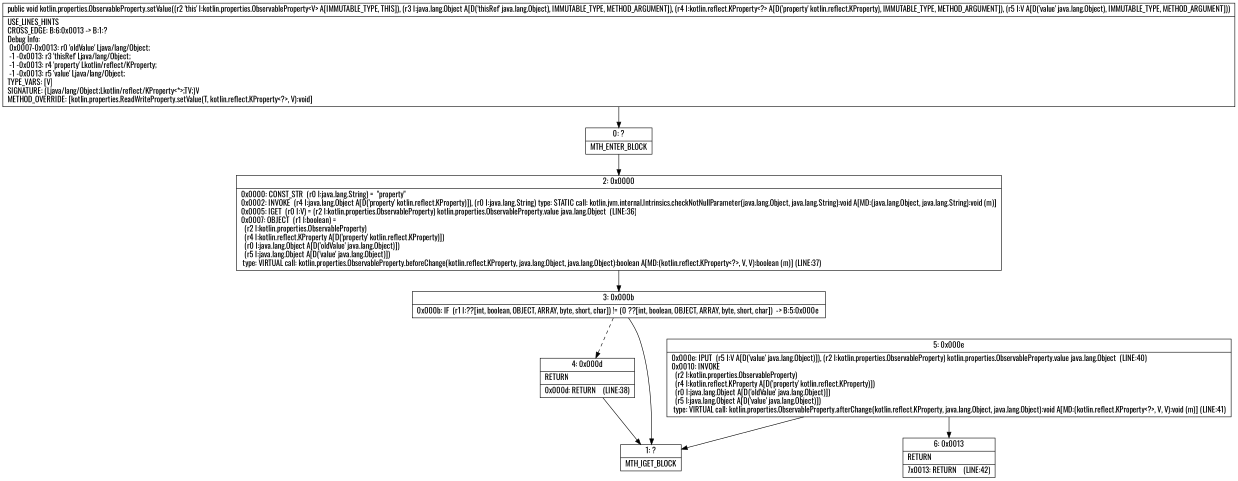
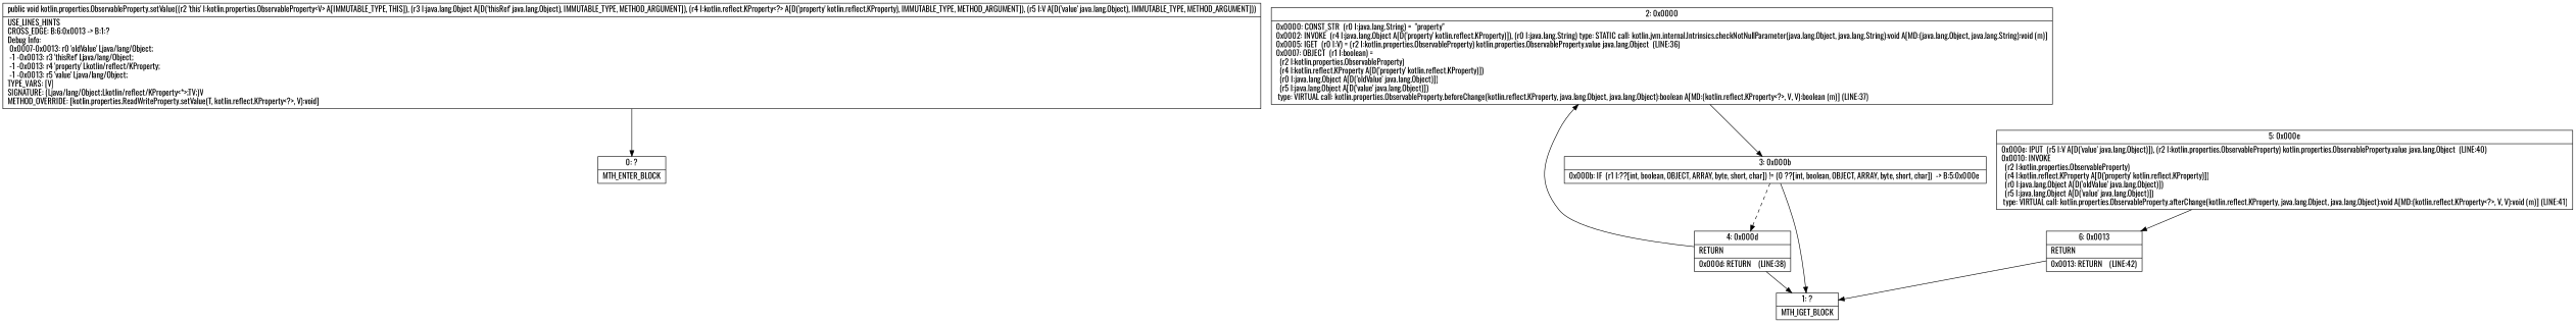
  digraph {
    fontname=Oswald
    node [fontname=Oswald shape=record]
    edge [fontname=Oswald]
    n1 [label="{0\:\ ?|MTH_ENTER_BLOCK\l}"]
    n2 [label="{2\:\ 0x0000|0x0000: CONST_STR  (r0 I:java.lang.String) =  \"property\" \l0x0002: INVOKE  (r4 I:java.lang.Object A[D('property' kotlin.reflect.KProperty)]), (r0 I:java.lang.String) type: STATIC call: kotlin.jvm.internal.Intrinsics.checkNotNullParameter(java.lang.Object, java.lang.String):void A[MD:(java.lang.Object, java.lang.String):void (m)]\l0x0005: IGET  (r0 I:V) = (r2 I:kotlin.properties.ObservableProperty) kotlin.properties.ObservableProperty.value java.lang.Object  (LINE:36)\l0x0007: OBJECT  (r1 I:boolean) = \l  (r2 I:kotlin.properties.ObservableProperty)\l  (r4 I:kotlin.reflect.KProperty A[D('property' kotlin.reflect.KProperty)])\l  (r0 I:java.lang.Object A[D('oldValue' java.lang.Object)])\l  (r5 I:java.lang.Object A[D('value' java.lang.Object)])\l type: VIRTUAL call: kotlin.properties.ObservableProperty.beforeChange(kotlin.reflect.KProperty, java.lang.Object, java.lang.Object):boolean A[MD:(kotlin.reflect.KProperty\<?\>, V, V):boolean (m)] (LINE:37)\l}"]
    n3 [label="{3\:\ 0x000b|0x000b: IF  (r1 I:??[int, boolean, OBJECT, ARRAY, byte, short, char]) != (0 ??[int, boolean, OBJECT, ARRAY, byte, short, char])  \-\> B:5:0x000e \l}"]
    n4 [label="{4\:\ 0x000d|RETURN\l|0x000d: RETURN    (LINE:38)\l}"]
    n5 [label="{1\:\ ?|MTH_IGET_BLOCK\l}"]
    n6 [label="{5\:\ 0x000e|0x000e: IPUT  (r5 I:V A[D('value' java.lang.Object)]), (r2 I:kotlin.properties.ObservableProperty) kotlin.properties.ObservableProperty.value java.lang.Object  (LINE:40)\l0x0010: INVOKE  \l  (r2 I:kotlin.properties.ObservableProperty)\l  (r4 I:kotlin.reflect.KProperty A[D('property' kotlin.reflect.KProperty)])\l  (r0 I:java.lang.Object A[D('oldValue' java.lang.Object)])\l  (r5 I:java.lang.Object A[D('value' java.lang.Object)])\l type: VIRTUAL call: kotlin.properties.ObservableProperty.afterChange(kotlin.reflect.KProperty, java.lang.Object, java.lang.Object):void A[MD:(kotlin.reflect.KProperty\<?\>, V, V):void (m)] (LINE:41)\l}"]
-   n7 [label="{6\:\ 0x0013|RETURN\l|7x0013: RETURN    (LINE:42)\l}"]
+   n7 [label="{6\:\ 0x0013|RETURN\l|0x0013: RETURN    (LINE:42)\l}"]
    n8 [label="{public void kotlin.properties.ObservableProperty.setValue((r2 'this' I:kotlin.properties.ObservableProperty\<V\> A[IMMUTABLE_TYPE, THIS]), (r3 I:java.lang.Object A[D('thisRef' java.lang.Object), IMMUTABLE_TYPE, METHOD_ARGUMENT]), (r4 I:kotlin.reflect.KProperty\<?\> A[D('property' kotlin.reflect.KProperty), IMMUTABLE_TYPE, METHOD_ARGUMENT]), (r5 I:V A[D('value' java.lang.Object), IMMUTABLE_TYPE, METHOD_ARGUMENT]))  | USE_LINES_HINTS\lCROSS_EDGE: B:6:0x0013 \-\> B:1:?\lDebug Info:\l  0x0007\-0x0013: r0 'oldValue' Ljava\/lang\/Object;\l  \-1 \-0x0013: r3 'thisRef' Ljava\/lang\/Object;\l  \-1 \-0x0013: r4 'property' Lkotlin\/reflect\/KProperty;\l  \-1 \-0x0013: r5 'value' Ljava\/lang\/Object;\lTYPE_VARS: [V]\lSIGNATURE: (Ljava\/lang\/Object;Lkotlin\/reflect\/KProperty\<*\>;TV;)V\lMETHOD_OVERRIDE: [kotlin.properties.ReadWriteProperty.setValue(T, kotlin.reflect.KProperty\<?\>, V):void]\l}"]
-   n1 -> n2
+   n4 -> n2
    n2 -> n3
    n3 -> n4 [style=dashed]
    n3 -> n5
    n4 -> n5
    n6 -> n7
-   n6 -> n5
+   n7 -> n5
    n8 -> n1
  }
